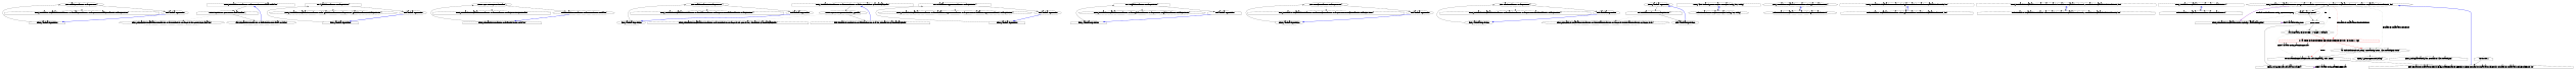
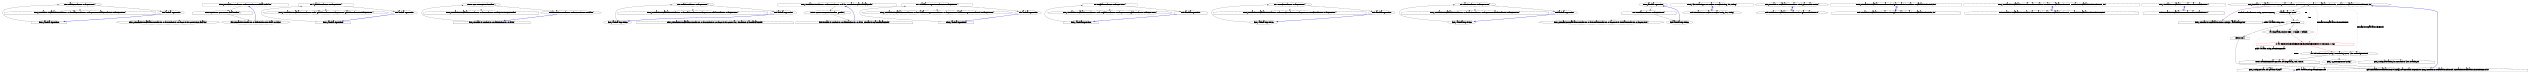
  digraph {
    node [cluster="lambda expression" file="DateHumanizeExtensions.cs" shape=house span="5-5"]
    edge [style=solid]
    n1 [cluster="Humanizer.Localisation.NumberToWords.ArabicNumberToWordsConverter.ArabicNumberToWordsConverter()" label="Entry Humanizer.Localisation.NumberToWords.ArabicNumberToWordsConverter.ArabicNumberToWordsConverter()" span="4-4"]
    n2 [cluster="Humanizer.NumberToWordsExtension.ToOrdinalWords(int)" label="Entry Humanizer.NumberToWordsExtension.ToOrdinalWords(int)" span="52-52"]
    n3 [cluster="Humanizer.NumberToWordsExtension.ToOrdinalWords(int)" label="return Converter.ConvertToOrdinal(number);" span="54-54"]
    n4 [cluster="Humanizer.NumberToWordsExtension.ToOrdinalWords(int)" label="Exit Humanizer.NumberToWordsExtension.ToOrdinalWords(int)" shape=ellipse span="52-52"]
    n5 [cluster="Humanizer.Localisation.NumberToWords.INumberToWordsConverter.ConvertToOrdinal(int)" label="Entry Humanizer.Localisation.NumberToWords.INumberToWordsConverter.ConvertToOrdinal(int)" shape=ellipse span="29-29"]
    n6 [cluster="Humanizer.Localisation.NumberToWords.SpanishNumberToWordsConverter.SpanishNumberToWordsConverter()" label="Entry Humanizer.Localisation.NumberToWords.SpanishNumberToWordsConverter.SpanishNumberToWordsConverter()" shape=ellipse]
    n7 [cluster="Humanizer.Localisation.NumberToWords.INumberToWordsConverter.Convert(int)" label="Entry Humanizer.Localisation.NumberToWords.INumberToWordsConverter.Convert(int)" span="12-12"]
    n8 [cluster="Humanizer.Localisation.NumberToWords.PolishNumberToWordsConverter.PolishNumberToWordsConverter()" label="Entry Humanizer.Localisation.NumberToWords.PolishNumberToWordsConverter.PolishNumberToWordsConverter()" span="6-6"]
    n9 [cluster="Humanizer.NumberToWordsExtension.ToWords(int)" label="Entry Humanizer.NumberToWordsExtension.ToWords(int)" span="29-29"]
    n10 [cluster="Humanizer.NumberToWordsExtension.ToWords(int)" label="return Converter.Convert(number);" shape=ellipse span="31-31"]
    n11 [cluster="Humanizer.NumberToWordsExtension.ToWords(int)" label="Exit Humanizer.NumberToWordsExtension.ToWords(int)" shape=ellipse span="29-29"]
    n12 [cluster="Humanizer.NumberToWordsExtension.ToWords(int, Humanizer.GrammaticalGender)" label="Entry Humanizer.NumberToWordsExtension.ToWords(int, Humanizer.GrammaticalGender)" span="42-42"]
    n13 [cluster="Humanizer.NumberToWordsExtension.ToWords(int, Humanizer.GrammaticalGender)" label="return Converter.Convert(number, gender);" shape=ellipse span="44-44"]
    n14 [cluster="Humanizer.NumberToWordsExtension.ToWords(int, Humanizer.GrammaticalGender)" label="Exit Humanizer.NumberToWordsExtension.ToWords(int, Humanizer.GrammaticalGender)" span="42-42"]
    n15 [cluster="Humanizer.Localisation.NumberToWords.INumberToWordsConverter.Convert(int, Humanizer.GrammaticalGender)" label="Entry Humanizer.Localisation.NumberToWords.INumberToWordsConverter.Convert(int, Humanizer.GrammaticalGender)" span="22-22"]
    n16 [cluster="Humanizer.Localisation.NumberToWords.BrazilianPortugueseNumberToWordsConverter.BrazilianPortugueseNumberToWordsConverter()" label="Entry Humanizer.Localisation.NumberToWords.BrazilianPortugueseNumberToWordsConverter.BrazilianPortugueseNumberToWordsConverter()" shape=ellipse]
    n17 [cluster="Humanizer.Localisation.NumberToWords.EnglishNumberToWordsConverter.EnglishNumberToWordsConverter()" label="Entry Humanizer.Localisation.NumberToWords.EnglishNumberToWordsConverter.EnglishNumberToWordsConverter()" shape=ellipse]
    n18 [cluster="Humanizer.Localisation.NumberToWords.FrenchNumberToWordsConverter.FrenchNumberToWordsConverter()" label="Entry Humanizer.Localisation.NumberToWords.FrenchNumberToWordsConverter.FrenchNumberToWordsConverter()"]
    n19 [cluster="Humanizer.Localisation.NumberToWords.FarsiNumberToWordsConverter.FarsiNumberToWordsConverter()" label="Entry Humanizer.Localisation.NumberToWords.FarsiNumberToWordsConverter.FarsiNumberToWordsConverter()"]
    n20 [label="Entry lambda expression" shape=ellipse span="21-21"]
    n21 [label="new FrenchNumberToWordsConverter()" shape=ellipse span="21-21"]
    n22 [label="Exit lambda expression" shape=ellipse span="21-21"]
    n23 [label="Entry lambda expression" span="14-14"]
    n24 [label="new EnglishNumberToWordsConverter()" span="14-14"]
    n25 [label="Exit lambda expression" span="14-14"]
    n26 [label="Entry lambda expression" span="15-15"]
    n27 [label="new ArabicNumberToWordsConverter()" shape=ellipse span="15-15"]
    n28 [label="Exit lambda expression" shape=ellipse span="15-15"]
    n29 [label="Entry lambda expression" shape=ellipse span="16-16"]
    n30 [label="new FarsiNumberToWordsConverter()" shape=ellipse span="16-16"]
    n31 [label="Exit lambda expression" shape=ellipse span="16-16"]
    n32 [label="Entry lambda expression" span="17-17"]
    n33 [label="new SpanishNumberToWordsConverter()" span="17-17"]
    n34 [label="Exit lambda expression" shape=ellipse span="17-17"]
    n35 [label="Entry lambda expression" shape=ellipse span="18-18"]
    n36 [label="new PolishNumberToWordsConverter()" shape=ellipse span="18-18"]
    n37 [label="Exit lambda expression" shape=ellipse span="18-18"]
    n38 [label="Entry lambda expression" span="19-19"]
    n39 [label="new BrazilianPortugueseNumberToWordsConverter()" span="19-19"]
    n40 [label="Exit lambda expression" shape=ellipse span="19-19"]
    n41 [label="Entry lambda expression" shape=ellipse span="20-20"]
    n42 [label="new RussianNumberToWordsConverter()" span="20-20"]
    n43 [label="Exit lambda expression" shape=ellipse span="20-20"]
    n44 [cluster="Humanizer.Localisation.NumberToWords.RussianNumberToWordsConverter.RussianNumberToWordsConverter()" label="Entry Humanizer.Localisation.NumberToWords.RussianNumberToWordsConverter.RussianNumberToWordsConverter()" shape=ellipse]
    n45 [cluster="Humanizer.ITruncator.Truncate(string, int, string)" file="DefaultFormatter.cs" label="Entry ShowQuantityAs.ITruncator.Truncate(string, int, string)" span="14-14"]
    n46 [cluster="Humanizer.ITruncator.Truncate(string, int, string)" file="DefaultFormatter.cs" label="Exit Humanizer.ITruncator.Truncate(string, int, string)" shape=ellipse span="14-14"]
    n47 [cluster="Humanizer.Localisation.IFormatter.TimeSpanHumanize_Zero()" file="IFormatter.cs" label="Entry Humanizer.Localisation.IFormatter.TimeSpanHumanize_Zero()" shape=ellipse span="12-12"]
    n48 [cluster="Humanizer.Localisation.IFormatter.TimeSpanHumanize_Zero()" file="IFormatter.cs" label="Exit Humanizer.Localisation.IFormatter.TimeSpanHumanize_Zero()" shape=ellipse span="12-12"]
    n49 [cluster="Humanizer.Localisation.IFormatter.TimeSpanHumanize(Humanizer.Localisation.TimeUnit, int)" file="IFormatter.cs" label="Entry Humanizer.Localisation.IFormatter.TimeSpanHumanize(Humanizer.Localisation.TimeUnit, int)" span="13-13"]
    n50 [cluster="Humanizer.Localisation.IFormatter.TimeSpanHumanize(Humanizer.Localisation.TimeUnit, int)" file="IFormatter.cs" label="Exit Humanizer.Localisation.IFormatter.TimeSpanHumanize(Humanizer.Localisation.TimeUnit, int)" span="13-13"]
    n51 [cluster="Humanizer.Localisation.IFormatter.DateHumanize(Humanizer.Localisation.TimeUnit, Humanizer.Localisation.TimeUnitTense, int)" file="IFormatter.cs" label="Entry Humanizer.Localisation.IFormatter.DateHumanize(Humanizer.Localisation.TimeUnit, Humanizer.Localisation.TimeUnitTense, int)" span="10-10"]
    n52 [cluster="Humanizer.Localisation.IFormatter.DateHumanize(Humanizer.Localisation.TimeUnit, Humanizer.Localisation.TimeUnitTense, int)" file="IFormatter.cs" label="Exit Humanizer.Localisation.IFormatter.DateHumanize(Humanizer.Localisation.TimeUnit, Humanizer.Localisation.TimeUnitTense, int)" span="10-10"]
    n53 [cluster="Humanizer.Localisation.IFormatter.DateHumanize_Now()" file="IFormatter.cs" label="Entry Humanizer.Localisation.IFormatter.DateHumanize_Now()" span="9-9"]
    n54 [cluster="Humanizer.Localisation.IFormatter.DateHumanize_Now()" file="IFormatter.cs" label="Exit Humanizer.Localisation.IFormatter.DateHumanize_Now()" span="9-9"]
    n55 [cluster="Humanizer.Localisation.ResourceKeys.ValidateRange(int)" file="ResourceKeys.DateHumanize.cs" label="Entry Humanizer.Localisation.ResourceKeys.ValidateRange(int)" span="9-9"]
    n56 [cluster="string.ToQuantity(int, Humanizer.ShowQuantityAs)" file="ResourceKeys.DateHumanize.cs" label="Entry string.ToQuantity(int, Humanizer.ShowQuantityAs)" span="25-25"]
    n57 [cluster="Humanizer.Localisation.ResourceKeys.DateHumanize.GetResourceKey(Humanizer.Localisation.TimeUnit, Humanizer.Localisation.TimeUnitTense, int)" file="ResourceKeys.DateHumanize.cs" label="Entry Humanizer.Localisation.ResourceKeys.DateHumanize.GetResourceKey(Humanizer.Localisation.TimeUnit, Humanizer.Localisation.TimeUnitTense, int)" shape=ellipse span="27-27"]
    n58 [cluster="Humanizer.Localisation.ResourceKeys.DateHumanize.GetResourceKey(Humanizer.Localisation.TimeUnit, Humanizer.Localisation.TimeUnitTense, int)" file="ResourceKeys.DateHumanize.cs" label="ValidateRange(count)" shape=ellipse span="29-29"]
    n59 [cluster="Humanizer.Localisation.ResourceKeys.DateHumanize.GetResourceKey(Humanizer.Localisation.TimeUnit, Humanizer.Localisation.TimeUnitTense, int)" file="ResourceKeys.DateHumanize.cs" label="count == 0" span="31-31"]
    n60 [cluster="Humanizer.Localisation.ResourceKeys.DateHumanize.GetResourceKey(Humanizer.Localisation.TimeUnit, Humanizer.Localisation.TimeUnitTense, int)" file="ResourceKeys.DateHumanize.cs" label="var singularity = count == 1 ? Single : Multiple" shape=ellipse span="34-34"]
    n61 [cluster="Humanizer.Localisation.ResourceKeys.DateHumanize.GetResourceKey(Humanizer.Localisation.TimeUnit, Humanizer.Localisation.TimeUnitTense, int)" color=red community=0 file="ResourceKeys.DateHumanize.cs" label="0: var tense = timeUnitTense == TimeUnitTense.Future ? FromNow : Ago" span="35-35"]
    n62 [cluster="Humanizer.Localisation.ResourceKeys.DateHumanize.GetResourceKey(Humanizer.Localisation.TimeUnit, Humanizer.Localisation.TimeUnitTense, int)" file="ResourceKeys.DateHumanize.cs" label="var unit = timeUnit.ToString().ToQuantity(count, ShowQuantityAs.None)" shape=ellipse span="36-36"]
    n63 [cluster="Humanizer.Localisation.ResourceKeys.DateHumanize.GetResourceKey(Humanizer.Localisation.TimeUnit, Humanizer.Localisation.TimeUnitTense, int)" file="ResourceKeys.DateHumanize.cs" label="return Now;" span="32-32"]
    n64 [cluster="Humanizer.Localisation.ResourceKeys.DateHumanize.GetResourceKey(Humanizer.Localisation.TimeUnit, Humanizer.Localisation.TimeUnitTense, int)" file="ResourceKeys.DateHumanize.cs" label="return DateTimeFormat.FormatWith(singularity, unit, tense);" span="37-37"]
    n65 [cluster="System.Enum.ToString()" file="ResourceKeys.DateHumanize.cs" label="Entry System.Enum.ToString()" shape=ellipse span="0-0"]
    n66 [cluster="Humanizer.Localisation.ResourceKeys.DateHumanize.GetResourceKey(Humanizer.Localisation.TimeUnit, Humanizer.Localisation.TimeUnitTense, int)" file="ResourceKeys.DateHumanize.cs" label="Exit Humanizer.Localisation.ResourceKeys.DateHumanize.GetResourceKey(Humanizer.Localisation.TimeUnit, Humanizer.Localisation.TimeUnitTense, int)" span="27-27"]
    n67 [cluster="string.FormatWith(params object[])" file="ResourceKeys.DateHumanize.cs" label="Entry string.FormatWith(params object[])" span="15-15"]
    n2 -> n3
    n3 -> n4
    n3 -> n5 [style=dotted]
    n4 -> n2 [color=blue style=bold]
    n9 -> n10
    n10 -> n7 [style=dotted]
    n10 -> n11
    n11 -> n9 [color=blue style=bold]
    n12 -> n13
    n13 -> n14
    n13 -> n15 [style=dotted]
    n14 -> n12 [color=blue style=bold]
    n20 -> n21
    n21 -> n18 [style=dotted]
    n21 -> n22
    n22 -> n20 [color=blue style=bold]
    n23 -> n24
    n24 -> n17 [style=dotted]
    n24 -> n25
    n25 -> n23 [color=blue style=bold]
    n26 -> n27
    n27 -> n1 [style=dotted]
    n27 -> n28
    n28 -> n26 [color=blue style=bold]
    n29 -> n30
    n30 -> n19 [style=dotted]
    n30 -> n31
    n31 -> n29 [color=blue style=bold]
    n32 -> n33
    n33 -> n6 [style=dotted]
    n33 -> n34
    n34 -> n32 [color=blue style=bold]
    n35 -> n36
    n36 -> n8 [style=dotted]
    n36 -> n37
    n37 -> n35 [color=blue style=bold]
    n38 -> n39
    n39 -> n16 [style=dotted]
    n39 -> n40
    n40 -> n38 [color=blue style=bold]
    n41 -> n42
    n42 -> n43
    n42 -> n44 [style=dotted]
    n43 -> n41 [color=blue style=bold]
    n45 -> n46
    n46 -> n45 [color=blue style=bold]
    n47 -> n48
    n48 -> n47 [color=blue style=bold]
    n49 -> n50
    n50 -> n49 [color=blue style=bold]
    n51 -> n52
    n52 -> n51 [color=blue style=bold]
    n53 -> n54
    n54 -> n53 [color=blue style=bold]
    n55 -> n55 [color=darkorchid label="Field variable string Now" style=bold]
    n57 -> n55 [color=darkorchid label="method methodReturn string GetResourceKey" style=bold]
    n57 -> n58
    n57 -> n59 [color=darkseagreen4 label=int style=dashed]
    n57 -> n60 [color=darkseagreen4 label=int style=dashed]
    n57 -> n61 [color=red label="Humanizer.Localisation.TimeUnitTense" style=dashed]
    n57 -> n62 [color=darkseagreen4 label="Humanizer.Localisation.TimeUnit" style=dashed]
    n58 -> n55 [style=dotted]
    n58 -> n59
    n59 -> n60
-   n59 -> n67
+   n59 -> n63
    n60 -> n61 [color=red]
    n60 -> n64 [color=darkseagreen4 label="Field variable string DateTimeFormat" style=dashed]
    n61 -> n62 [color=red]
    n61 -> n64 [color=red label=tense style=dashed]
    n62 -> n56 [style=dotted]
    n62 -> n64
    n62 -> n65 [style=dotted]
    n63 -> n66
    n64 -> n66
    n64 -> n67 [style=dotted]
    n66 -> n57 [color=blue style=bold]
    n67 -> n67 [color=darkorchid label="Field variable string DateTimeFormat" style=bold]
  }
